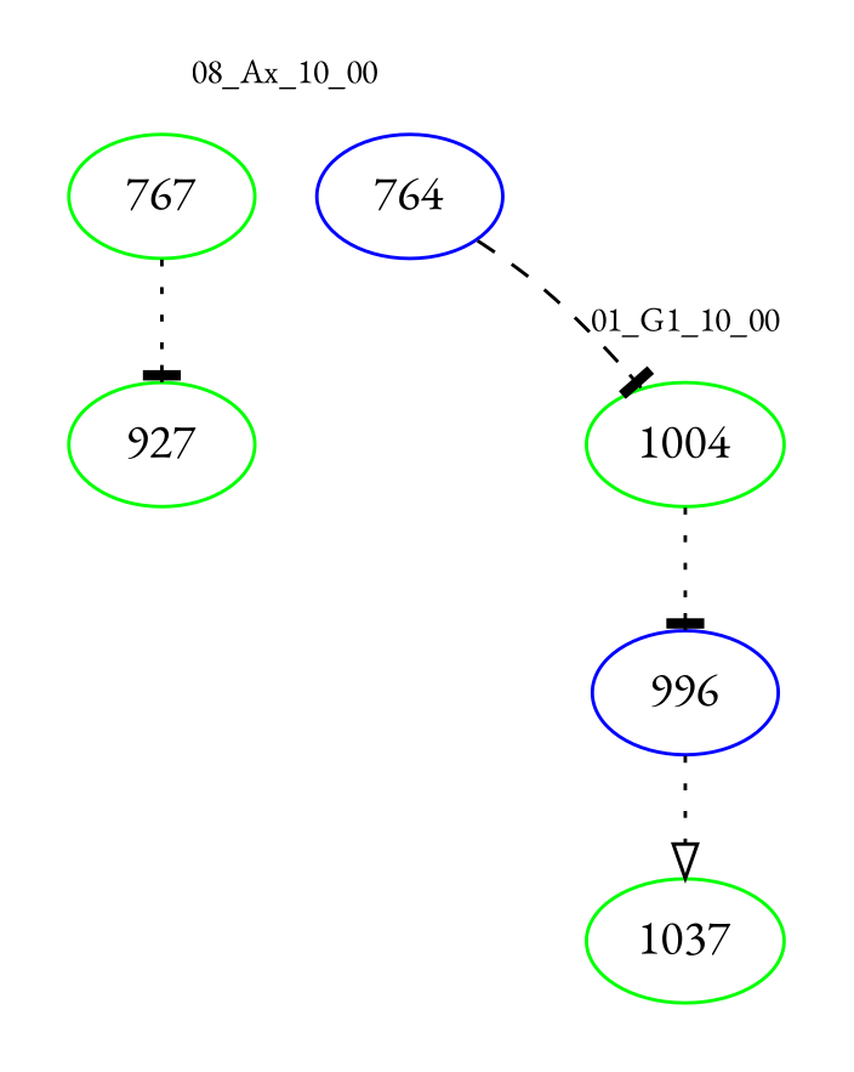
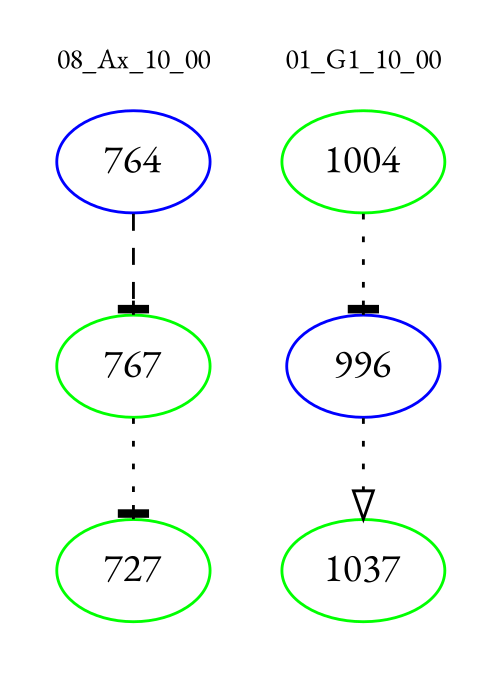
  digraph {
    fontname="EB Garamond"
    node [color=green fontname="EB Garamond"]
    edge [arrowhead=tee color=black fontname="EB Garamond" style=dotted]
    n1 [color=blue label=764]
-   n2 [label=927]
+   n2 [label=727]
    n3 [label=767]
    n4 [color=blue label=996]
    n5 [label=1004]
    n6 [label=1037]
    subgraph cluster_1 {
      color=white
      fontsize=10
      label="08_Ax_10_00"
      n1
      n2
      n3
    }
    subgraph cluster_2 {
      color=white
      fontsize=10
      label="01_G1_10_00"
      n4
      n5
      n6
    }
-   n1 -> n5 [style=dashed]
+   n1 -> n3 [style=dashed]
    n3 -> n2
    n4 -> n6 [arrowhead=onormal]
    n5 -> n4
  }
